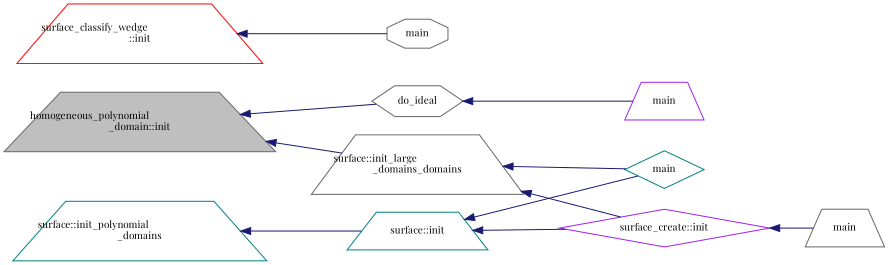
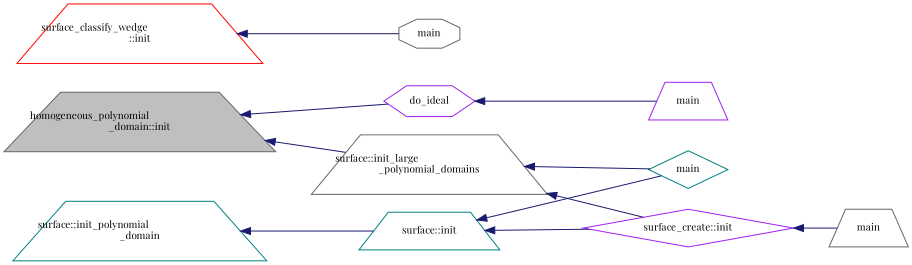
  digraph {
    fontname="Playfair Display"
    rankdir=LR
    node [color=gray40 fillcolor=white fontname="Playfair Display" fontsize=10 shape=trapezium style=filled]
    edge [color=midnightblue dir=back fontname="Playfair Display" fontsize=10 labelfontname=Helvetica labelfontsize=10 style=solid]
    n1 [fillcolor=grey75 fontcolor=black height=0.2 label="homogeneous_polynomial\l_domain::init" width=0.4]
-   n2 [height=0.2 label=do_ideal shape=hexagon width=0.4]
-   n3 [height=0.2 label="surface::init_large\l_domains_domains" width=0.4]
+   n2 [color=purple height=0.2 label=do_ideal shape=hexagon width=0.4]
+   n3 [height=0.2 label="surface::init_large\l_polynomial_domains" width=0.4]
    n4 [color=purple height=0.2 label=main width=0.4]
-   n5 [color=teal height=0.2 label="surface::init_polynomial\l_domains" width=0.4]
+   n5 [color=teal height=0.2 label="surface::init_polynomial\l_domain" width=0.4]
    n6 [color=teal height=0.2 label="surface::init" width=0.4]
    n7 [color=teal height=0.2 label=main shape=diamond width=0.4]
    n8 [color=purple height=0.2 label="surface_create::init" shape=diamond width=0.4]
    n9 [color=red height=0.2 label="surface_classify_wedge\l::init" width=0.4]
    n10 [height=0.2 label=main shape=octagon width=0.4]
    n11 [height=0.2 label=main width=0.4]
    n1 -> n2
    n1 -> n3
    n2 -> n4
    n3 -> n7
    n3 -> n8
    n5 -> n6
    n6 -> n7
    n6 -> n8
    n8 -> n11
    n9 -> n10
  }
